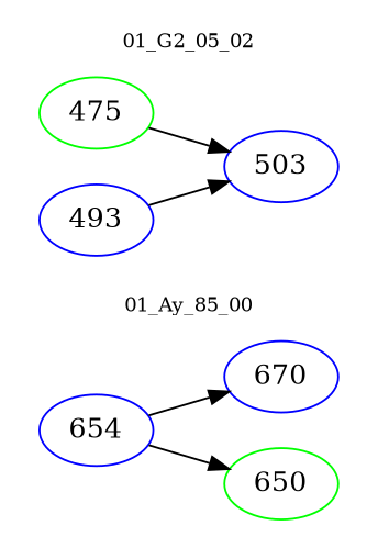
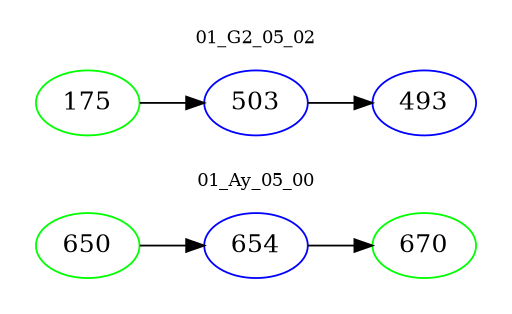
  digraph {
    rankdir=LR
    node [color=blue]
    edge [color=black]
    n1 [label=654]
    n2 [color=green label=650]
-   n3 [label=670]
+   n3 [color=green label=670]
    n4 [label=503]
-   n5 [color=green label=475]
+   n5 [color=green label=175]
    n6 [label=493]
    subgraph cluster_1 {
      color=white
      fontsize=10
-     label="01_Ay_85_00"
+     label="01_Ay_05_00"
      n1
      n2
      n3
    }
    subgraph cluster_2 {
      color=white
      fontsize=10
      label="01_G2_05_02"
      n4
      n5
      n6
    }
-   n1 -> n2
+   n2 -> n1
    n1 -> n3
-   n6 -> n4
+   n4 -> n6
    n5 -> n4
  }
